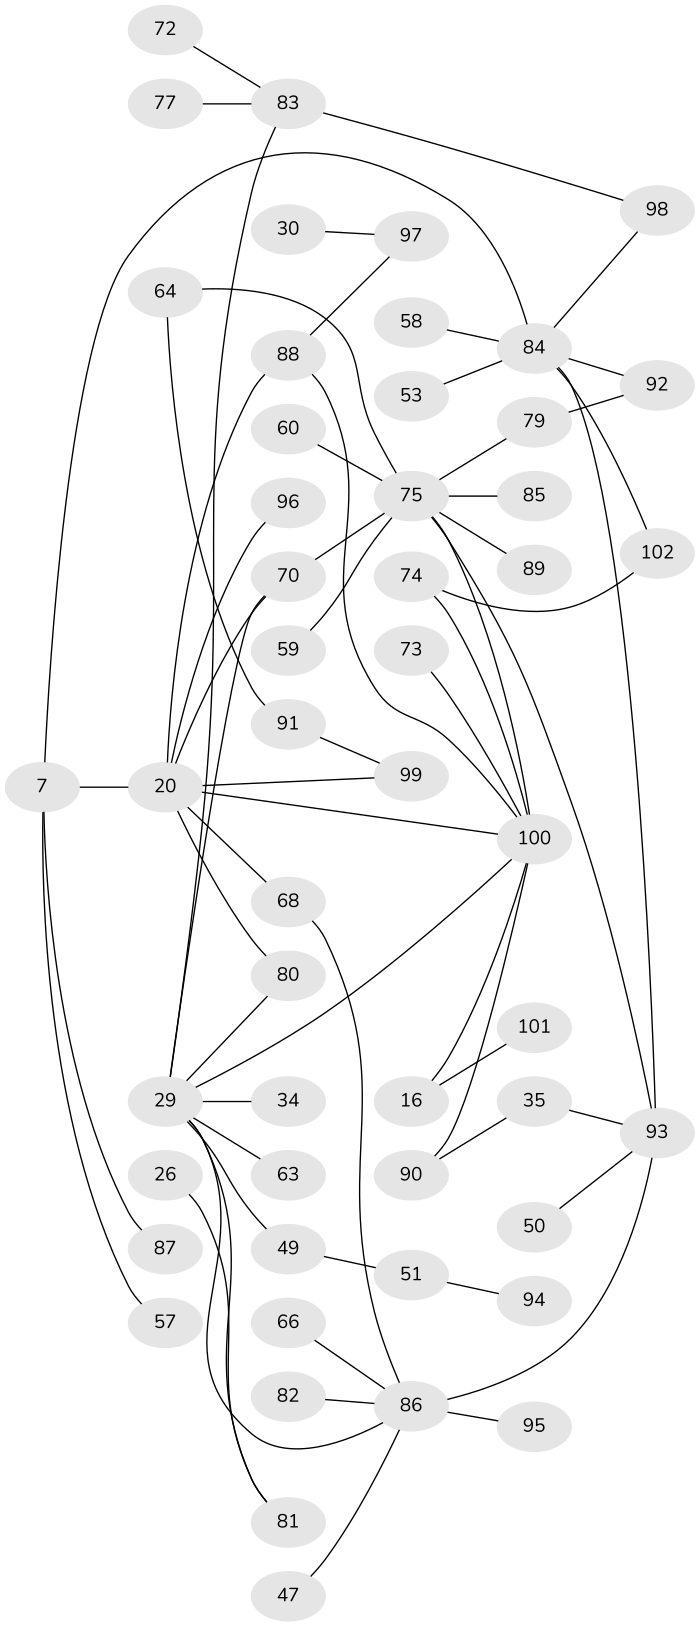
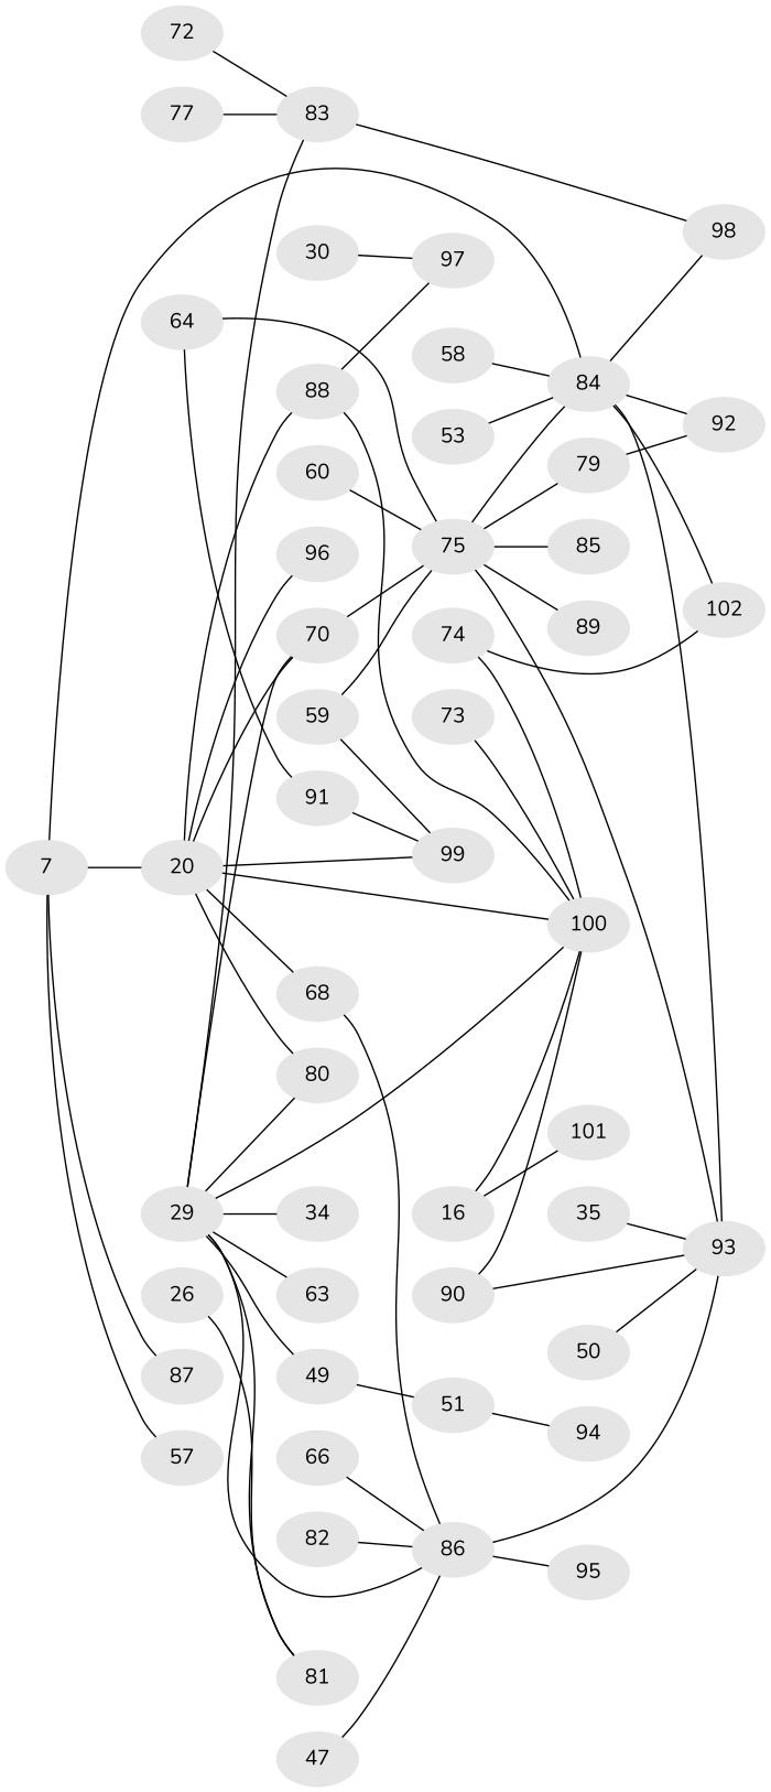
  graph {
    fontname=Nunito
    rankdir=LR
    node [color=gray90 fontname=Nunito style=filled]
    edge [fontname=Nunito]
    20 [super="+6"]
    68 [super="+67"]
    70 [super="+49"]
    80 [super="+27"]
    96 [super="+21"]
    99 [super="+16"]
    100 [super="+3+43"]
    88
    7
    57
    84 [super="+34+33+37+65+42+46+41+45"]
    87
    93 [super="+19"]
    102
    92
    98
    86 [super="+38+69+52"]
    75 [super="+54+62+48+40"]
    97 [super="+11+23"]
    29 [super="+12"]
    n21 [label=34]
    n22 [label=49]
    63 [super="+32"]
    81
    83 [super="+36+71+78"]
    26
    51
    95
    30
    35
    94
    47
    50
    53
    58
    79
    85
    89
    59
    60
    64 [super="+56"]
    91
    66
    72
    73
    74
    n47 [label=16]
    101
    77
    82
    90 [super="+17+44"]
    20 -- 68
    20 -- 70
    20 -- 80
    20 -- 96
    20 -- 99
    20 -- 100
    20 -- 88 [weight=2]
    68 -- 86
    70 -- 75
    88 -- 100
    88 -- 97
    7 -- 20 [weight=2]
    7 -- 57
    7 -- 84
    7 -- 87
    84 -- 93
    84 -- 102
    84 -- 92
    84 -- 98
    86 -- 93 [weight=2]
    86 -- 95
-   75 -- 100
+   75 -- 84
    75 -- 93 [weight=2]
    75 -- 79
    75 -- 85
    75 -- 89
    29 -- 70
    29 -- 80
    29 -- 100 [weight=2]
    29 -- 86 [weight=3]
    29 -- n21
    29 -- n22 [weight=2]
    29 -- 63
    29 -- 81
    29 -- 83 [weight=2]
    n22 -- 51
    83 -- 98
    26 -- 81
    51 -- 94
    30 -- 97
    35 -- 93
    47 -- 86
    50 -- 93
    53 -- 84
    58 -- 84
    79 -- 92
+   59 -- 99
    59 -- 75
    60 -- 75
    64 -- 75 [weight=2]
    64 -- 91
    91 -- 99 [weight=2]
    66 -- 86
    72 -- 83
    73 -- 100
    74 -- 100
    74 -- 102
    n47 -- 100
    n47 -- 101
    77 -- 83
    82 -- 86
    90 -- 100
-   90 -- 35
+   90 -- 93
  }
